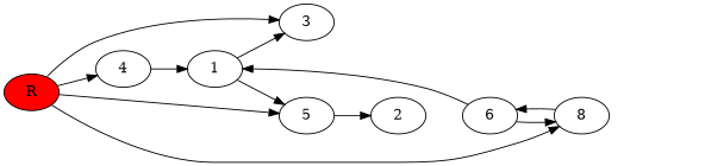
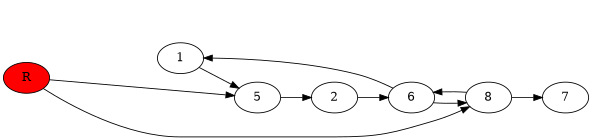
  digraph {
    rankdir=LR
    1
-   3
    5
    2
    6
    8
-   4
+   7
    R [fillcolor="#ff0000" style=filled]
-   1 -> 3
    1 -> 5
    5 -> 2
+   2 -> 6
    6 -> 1
    6 -> 8
    8 -> 6
-   4 -> 1
-   R -> 3
+   8 -> 7
    R -> 5
    R -> 8
-   R -> 4
  }
